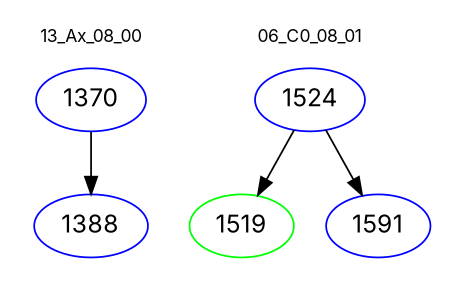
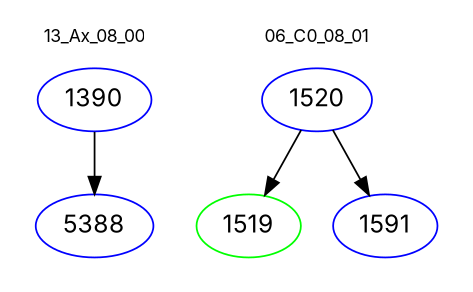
  digraph {
    fontname=Inter
    node [color=blue fontname=Inter]
    edge [color=black fontname=Inter]
-   n1 [label=1370]
-   n2 [label=1388]
-   n3 [label=1524]
+   n1 [label=1390]
+   n2 [label=5388]
+   n3 [label=1520]
    n4 [color=green label=1519]
    n5 [label=1591]
    subgraph cluster_1 {
      color=white
      fontsize=10
      label="13_Ax_08_00"
      n1
      n2
    }
    subgraph cluster_2 {
      color=white
      fontsize=10
      label="06_C0_08_01"
      n3
      n4
      n5
    }
    n1 -> n2
    n3 -> n4
    n3 -> n5
  }
